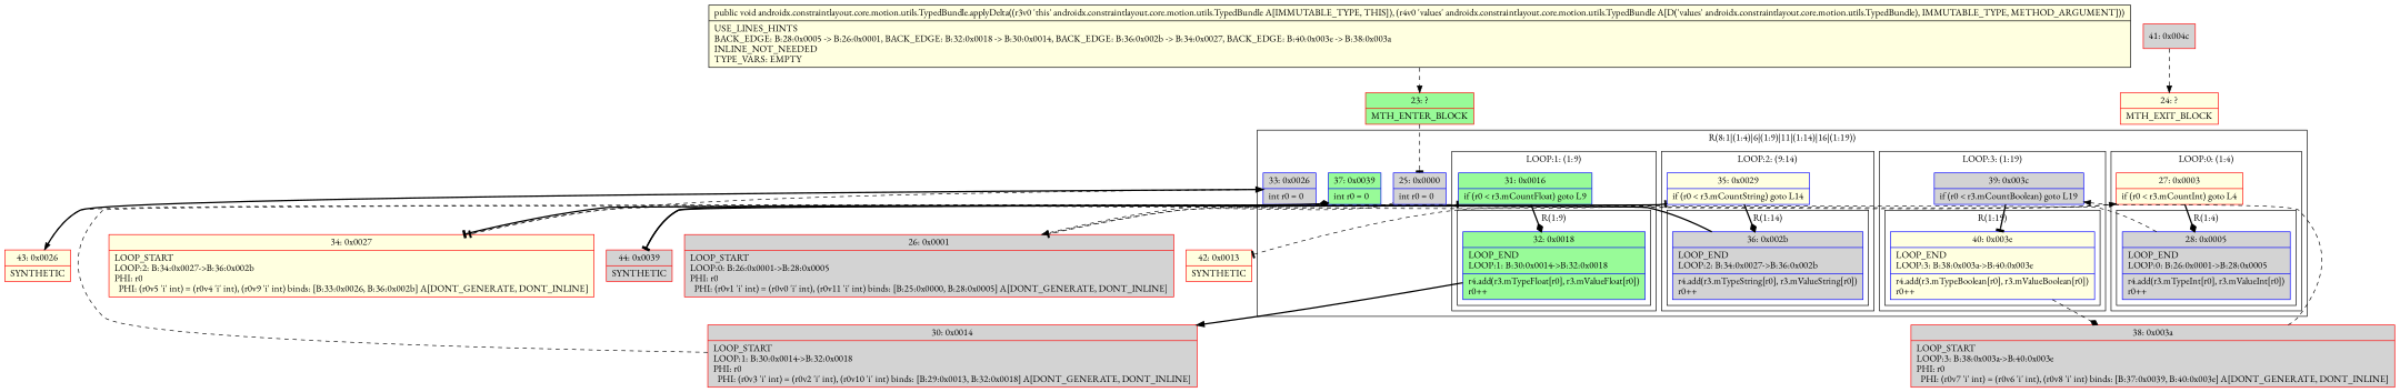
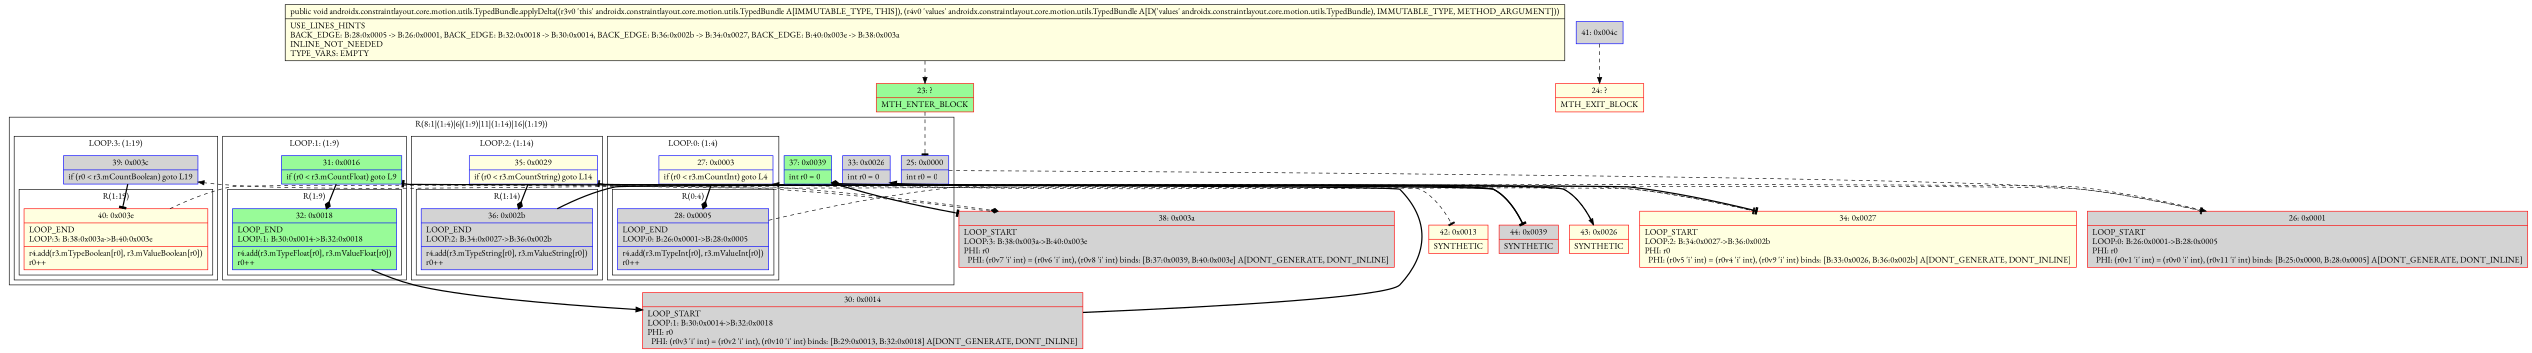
  digraph {
    fontname="EB Garamond"
    node [color=blue fillcolor=lightgrey fontname="EB Garamond" shape=record style=filled]
    edge [arrowhead=tee fontname="EB Garamond" style=dashed]
    n1 [label="{28\:\ 0x0005|LOOP_END\lLOOP:0: B:26:0x0001\-\>B:28:0x0005\l|r4.add(r3.mTypeInt[r0], r3.mValueInt[r0])\lr0++\l}"]
-   n2 [color=red fillcolor=lightyellow label="{27\:\ 0x0003|if (r0 \< r3.mCountInt) goto L4\l}"]
+   n2 [fillcolor=lightyellow label="{27\:\ 0x0003|if (r0 \< r3.mCountInt) goto L4\l}"]
    n3 [fillcolor=palegreen label="{32\:\ 0x0018|LOOP_END\lLOOP:1: B:30:0x0014\-\>B:32:0x0018\l|r4.add(r3.mTypeFloat[r0], r3.mValueFloat[r0])\lr0++\l}"]
    n4 [fillcolor=palegreen label="{31\:\ 0x0016|if (r0 \< r3.mCountFloat) goto L9\l}"]
    n5 [label="{36\:\ 0x002b|LOOP_END\lLOOP:2: B:34:0x0027\-\>B:36:0x002b\l|r4.add(r3.mTypeString[r0], r3.mValueString[r0])\lr0++\l}"]
    n6 [fillcolor=lightyellow label="{35\:\ 0x0029|if (r0 \< r3.mCountString) goto L14\l}"]
-   n7 [fillcolor=lightyellow label="{40\:\ 0x003e|LOOP_END\lLOOP:3: B:38:0x003a\-\>B:40:0x003e\l|r4.add(r3.mTypeBoolean[r0], r3.mValueBoolean[r0])\lr0++\l}"]
+   n7 [color=red fillcolor=lightyellow label="{40\:\ 0x003e|LOOP_END\lLOOP:3: B:38:0x003a\-\>B:40:0x003e\l|r4.add(r3.mTypeBoolean[r0], r3.mValueBoolean[r0])\lr0++\l}"]
    n8 [label="{39\:\ 0x003c|if (r0 \< r3.mCountBoolean) goto L19\l}"]
    n9 [label="{25\:\ 0x0000|int r0 = 0\l}"]
    n10 [label="{33\:\ 0x0026|int r0 = 0\l}"]
    n11 [fillcolor=palegreen label="{37\:\ 0x0039|int r0 = 0\l}"]
    n12 [color=red label="{26\:\ 0x0001|LOOP_START\lLOOP:0: B:26:0x0001\-\>B:28:0x0005\lPHI: r0 \l  PHI: (r0v1 'i' int) = (r0v0 'i' int), (r0v11 'i' int) binds: [B:25:0x0000, B:28:0x0005] A[DONT_GENERATE, DONT_INLINE]\l}"]
    n13 [color=red fillcolor=lightyellow label="{42\:\ 0x0013|SYNTHETIC\l}"]
    n14 [color=red label="{30\:\ 0x0014|LOOP_START\lLOOP:1: B:30:0x0014\-\>B:32:0x0018\lPHI: r0 \l  PHI: (r0v3 'i' int) = (r0v2 'i' int), (r0v10 'i' int) binds: [B:29:0x0013, B:32:0x0018] A[DONT_GENERATE, DONT_INLINE]\l}"]
    n15 [color=red fillcolor=lightyellow label="{43\:\ 0x0026|SYNTHETIC\l}"]
    n16 [color=red fillcolor=lightyellow label="{34\:\ 0x0027|LOOP_START\lLOOP:2: B:34:0x0027\-\>B:36:0x002b\lPHI: r0 \l  PHI: (r0v5 'i' int) = (r0v4 'i' int), (r0v9 'i' int) binds: [B:33:0x0026, B:36:0x002b] A[DONT_GENERATE, DONT_INLINE]\l}"]
    n17 [color=red label="{44\:\ 0x0039|SYNTHETIC\l}"]
    n18 [color=red label="{38\:\ 0x003a|LOOP_START\lLOOP:3: B:38:0x003a\-\>B:40:0x003e\lPHI: r0 \l  PHI: (r0v7 'i' int) = (r0v6 'i' int), (r0v8 'i' int) binds: [B:37:0x0039, B:40:0x003e] A[DONT_GENERATE, DONT_INLINE]\l}"]
    n19 [color=red fillcolor=palegreen label="{23\:\ ?|MTH_ENTER_BLOCK\l}"]
-   n20 [color=red label="{41\:\ 0x004c}"]
+   n20 [label="{41\:\ 0x004c}"]
    n21 [color=red fillcolor=lightyellow label="{24\:\ ?|MTH_EXIT_BLOCK\l}"]
    n22 [fillcolor=lightyellow label="{public void androidx.constraintlayout.core.motion.utils.TypedBundle.applyDelta((r3v0 'this' androidx.constraintlayout.core.motion.utils.TypedBundle A[IMMUTABLE_TYPE, THIS]), (r4v0 'values' androidx.constraintlayout.core.motion.utils.TypedBundle A[D('values' androidx.constraintlayout.core.motion.utils.TypedBundle), IMMUTABLE_TYPE, METHOD_ARGUMENT]))  | USE_LINES_HINTS\lBACK_EDGE: B:28:0x0005 \-\> B:26:0x0001, BACK_EDGE: B:32:0x0018 \-\> B:30:0x0014, BACK_EDGE: B:36:0x002b \-\> B:34:0x0027, BACK_EDGE: B:40:0x003e \-\> B:38:0x003a\lINLINE_NOT_NEEDED\lTYPE_VARS: EMPTY\l}" color=""]
    subgraph cluster_1 {
      label="R(8:1|(1:4)|6|(1:9)|11|(1:14)|16|(1:19))"
      n9
      n10
      n11
      subgraph cluster_2 {
        label="LOOP:0: (1:4)"
        n2
        subgraph cluster_3 {
-         label="R(1:4)"
+         label="R(0:4)"
          n1
        }
      }
      subgraph cluster_4 {
        label="LOOP:1: (1:9)"
        n4
        subgraph cluster_5 {
          label="R(1:9)"
          n3
        }
      }
      subgraph cluster_6 {
-       label="LOOP:2: (9:14)"
+       label="LOOP:2: (1:14)"
        n6
        subgraph cluster_7 {
          label="R(1:14)"
          n5
        }
      }
      subgraph cluster_8 {
        label="LOOP:3: (1:19)"
        n8
        subgraph cluster_9 {
          label="R(1:19)"
          n7
        }
      }
    }
    n1 -> n12 [arrowhead=normal]
    n2 -> n1 [arrowhead=diamond style=bold]
    n2 -> n13
    n3 -> n14 [arrowhead=normal style=bold]
    n4 -> n3 [arrowhead=diamond style=bold]
    n4 -> n15 [arrowhead=normal]
    n5 -> n16 [style=bold]
    n6 -> n5 [arrowhead=diamond style=bold]
    n6 -> n17 [style=bold]
    n7 -> n18 [arrowhead=diamond]
    n8 -> n7 [style=bold]
    n9 -> n12
    n10 -> n16
+   n11 -> n18 [style=bold]
    n12 -> n2 [arrowhead=normal]
-   n14 -> n4
+   n14 -> n4 [style=bold]
    n15 -> n10 [arrowhead=normal style=bold]
    n16 -> n6
    n17 -> n11 [arrowhead=diamond style=bold]
    n18 -> n8 [arrowhead=normal]
    n19 -> n9
    n20 -> n21 [arrowhead=normal]
    n22 -> n19 [arrowhead=normal]
  }
